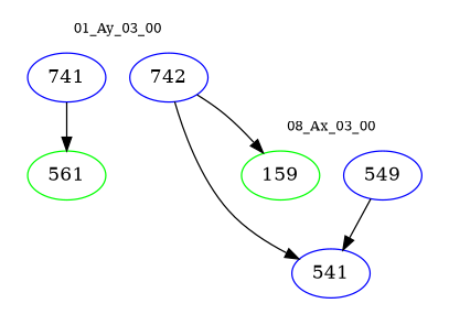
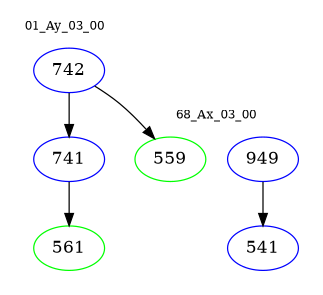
  digraph {
    node [color=blue]
    edge [color=black]
    n1 [label=742]
    n2 [label=741]
    n3 [color=green label=561]
-   n4 [label=549]
+   n4 [label=949]
    n5 [label=541]
-   n6 [color=green label=159]
+   n6 [color=green label=559]
    subgraph cluster_1 {
      color=white
      fontsize=10
      label="01_Ay_03_00"
      n1
      n2
      n3
    }
    subgraph cluster_2 {
      color=white
      fontsize=10
-     label="08_Ax_03_00"
+     label="68_Ax_03_00"
      n4
      n5
      n6
    }
-   n1 -> n5
+   n1 -> n2
    n1 -> n6
    n2 -> n3
    n4 -> n5
  }
